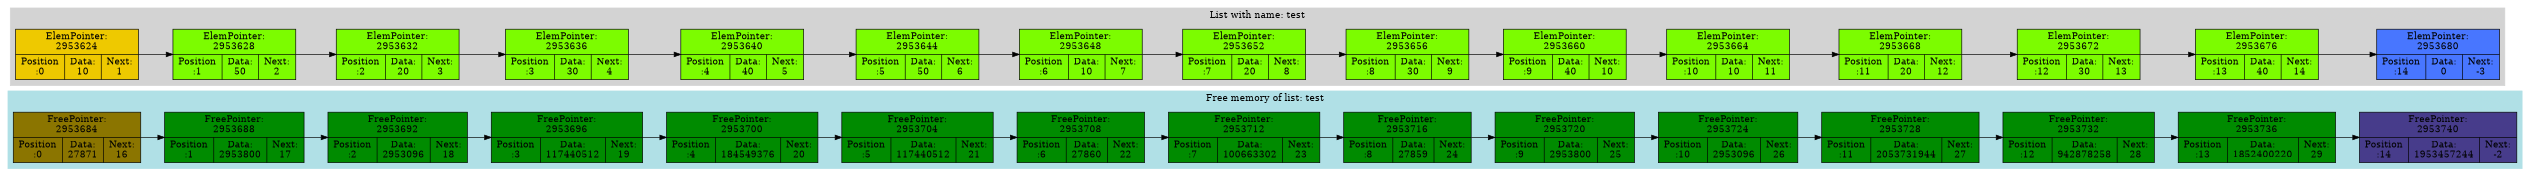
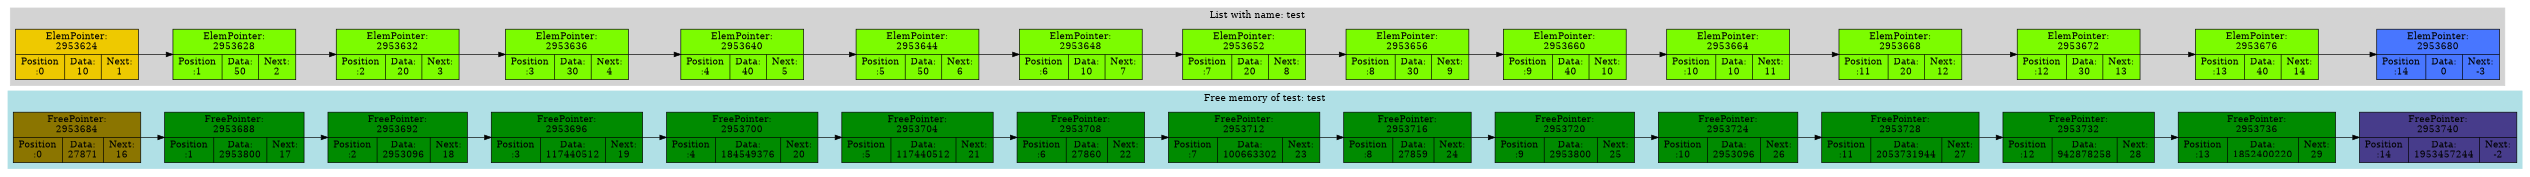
  digraph {
    rankdir=LR
    node [fillcolor=green4 shape=record style=filled]
    n1 [fillcolor=gold4 label="FreePointer:\n2953684 | {Position\n:0 | Data:\n27871 | Next:\n16}"]
    n2 [label="FreePointer:\n2953688 | {Position\n:1 | Data:\n2953800 | Next:\n17}"]
    n3 [label="FreePointer:\n2953692 | {Position\n:2 | Data:\n2953096 | Next:\n18}"]
    n4 [label="FreePointer:\n2953696 | {Position\n:3 | Data:\n117440512 | Next:\n19}"]
    n5 [label="FreePointer:\n2953700 | {Position\n:4 | Data:\n184549376 | Next:\n20}"]
    n6 [label="FreePointer:\n2953704 | {Position\n:5 | Data:\n117440512 | Next:\n21}"]
    n7 [label="FreePointer:\n2953708 | {Position\n:6 | Data:\n27860 | Next:\n22}"]
    n8 [label="FreePointer:\n2953712 | {Position\n:7 | Data:\n100663302 | Next:\n23}"]
    n9 [label="FreePointer:\n2953716 | {Position\n:8 | Data:\n27859 | Next:\n24}"]
    n10 [label="FreePointer:\n2953720 | {Position\n:9 | Data:\n2953800 | Next:\n25}"]
    n11 [label="FreePointer:\n2953724 | {Position\n:10 | Data:\n2953096 | Next:\n26}"]
    n12 [label="FreePointer:\n2953728 | {Position\n:11 | Data:\n2053731944 | Next:\n27}"]
    n13 [label="FreePointer:\n2953732 | {Position\n:12 | Data:\n942878258 | Next:\n28}"]
    n14 [label="FreePointer:\n2953736 | {Position\n:13 | Data:\n1852400220 | Next:\n29}"]
    n15 [fillcolor=slateblue4 label="FreePointer:\n2953740 | {Position\n:14 | Data:\n1953457244 | Next:\n-2}"]
    n16 [fillcolor=gold2 label="ElemPointer:\n2953624 | {Position\n:0 | Data:\n10 | Next:\n1}"]
    n17 [fillcolor=lawngreen label="ElemPointer:\n2953628 | {Position\n:1 | Data:\n50 | Next:\n2}"]
    n18 [fillcolor=lawngreen label="ElemPointer:\n2953632 | {Position\n:2 | Data:\n20 | Next:\n3}"]
    n19 [fillcolor=lawngreen label="ElemPointer:\n2953636 | {Position\n:3 | Data:\n30 | Next:\n4}"]
    n20 [fillcolor=lawngreen label="ElemPointer:\n2953640 | {Position\n:4 | Data:\n40 | Next:\n5}"]
    n21 [fillcolor=lawngreen label="ElemPointer:\n2953644 | {Position\n:5 | Data:\n50 | Next:\n6}"]
    n22 [fillcolor=lawngreen label="ElemPointer:\n2953648 | {Position\n:6 | Data:\n10 | Next:\n7}"]
    n23 [fillcolor=lawngreen label="ElemPointer:\n2953652 | {Position\n:7 | Data:\n20 | Next:\n8}"]
    n24 [fillcolor=lawngreen label="ElemPointer:\n2953656 | {Position\n:8 | Data:\n30 | Next:\n9}"]
    n25 [fillcolor=lawngreen label="ElemPointer:\n2953660 | {Position\n:9 | Data:\n40 | Next:\n10}"]
    n26 [fillcolor=lawngreen label="ElemPointer:\n2953664 | {Position\n:10 | Data:\n10 | Next:\n11}"]
    n27 [fillcolor=lawngreen label="ElemPointer:\n2953668 | {Position\n:11 | Data:\n20 | Next:\n12}"]
    n28 [fillcolor=lawngreen label="ElemPointer:\n2953672 | {Position\n:12 | Data:\n30 | Next:\n13}"]
    n29 [fillcolor=lawngreen label="ElemPointer:\n2953676 | {Position\n:13 | Data:\n40 | Next:\n14}"]
    n30 [fillcolor=royalblue1 label="ElemPointer:\n2953680 | {Position\n:14 | Data:\n0 | Next:\n-3}"]
    subgraph cluster_1 {
      color=powderblue
-     label="Free memory of list: test"
+     label="Free memory of test: test"
      style=filled
      n1
      n2
      n3
      n4
      n5
      n6
      n7
      n8
      n9
      n10
      n11
      n12
      n13
      n14
      n15
    }
    subgraph cluster_2 {
      color=lightgrey
      label="List with name: test"
      style=filled
      n16
      n17
      n18
      n19
      n20
      n21
      n22
      n23
      n24
      n25
      n26
      n27
      n28
      n29
      n30
    }
    n1 -> n2
    n2 -> n3
    n3 -> n4
    n4 -> n5
    n5 -> n6
    n6 -> n7
    n7 -> n8
    n8 -> n9
    n9 -> n10
    n10 -> n11
    n11 -> n12
    n12 -> n13
    n13 -> n14
    n14 -> n15
    n16 -> n17
    n17 -> n18
    n18 -> n19
    n19 -> n20
    n20 -> n21
    n21 -> n22
    n22 -> n23
    n23 -> n24
    n24 -> n25
    n25 -> n26
    n26 -> n27
    n27 -> n28
    n28 -> n29
    n29 -> n30
  }
